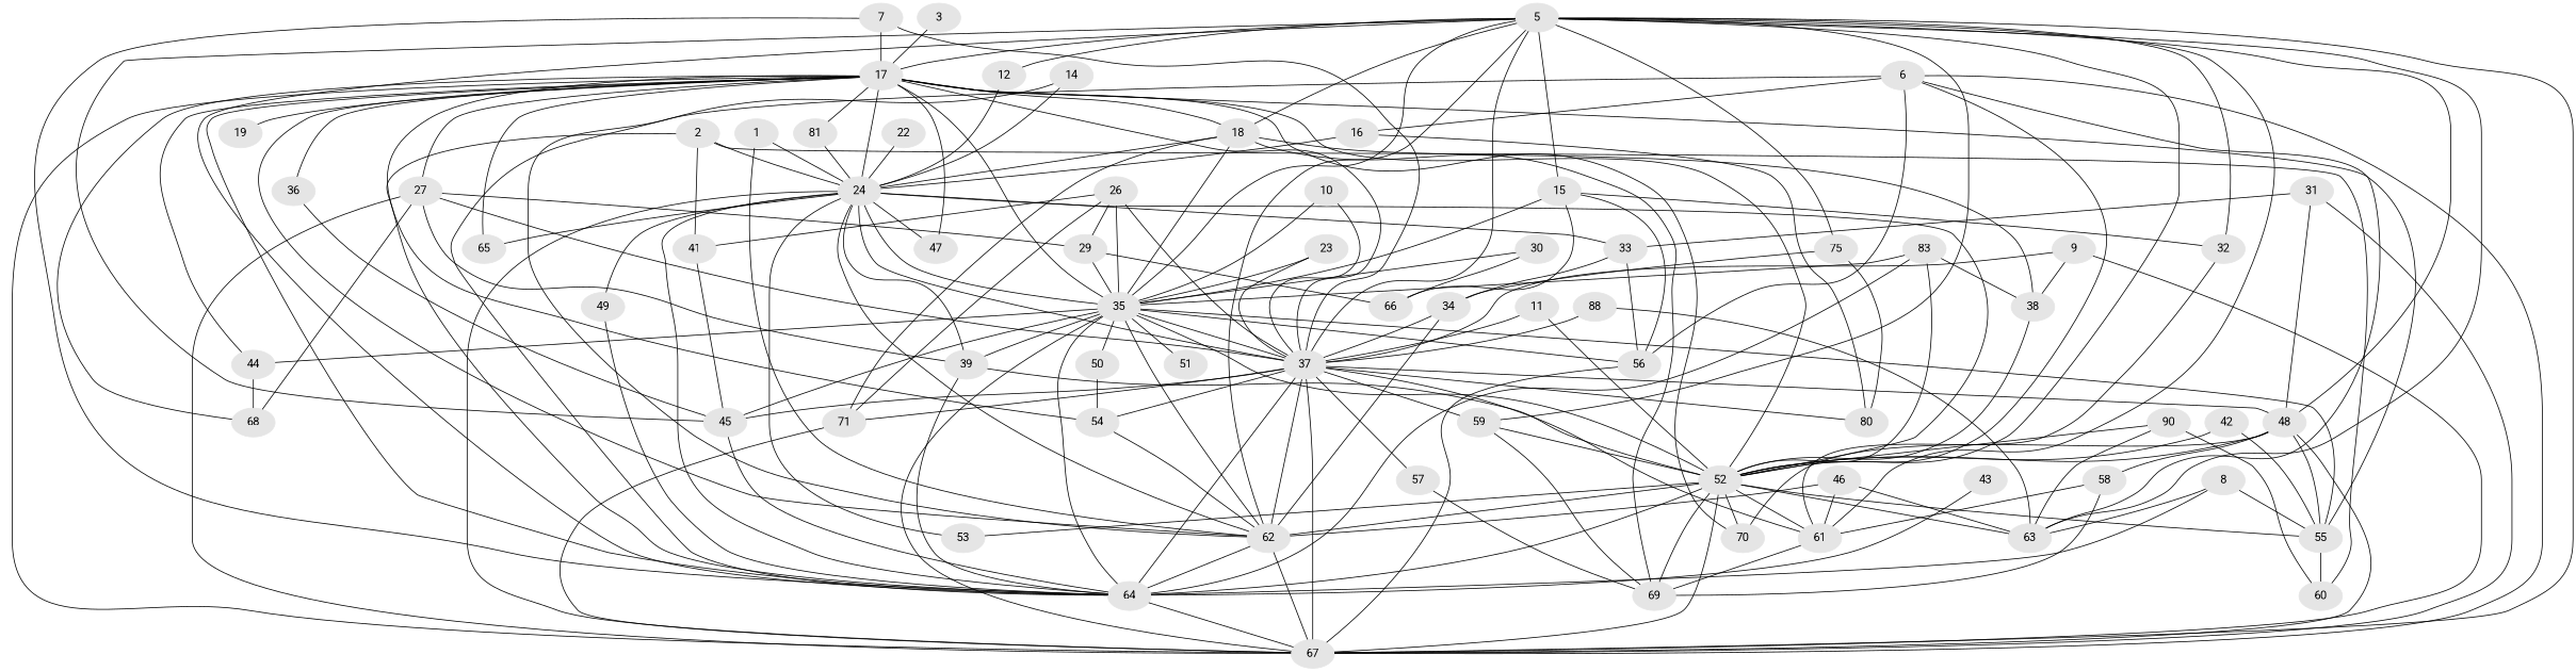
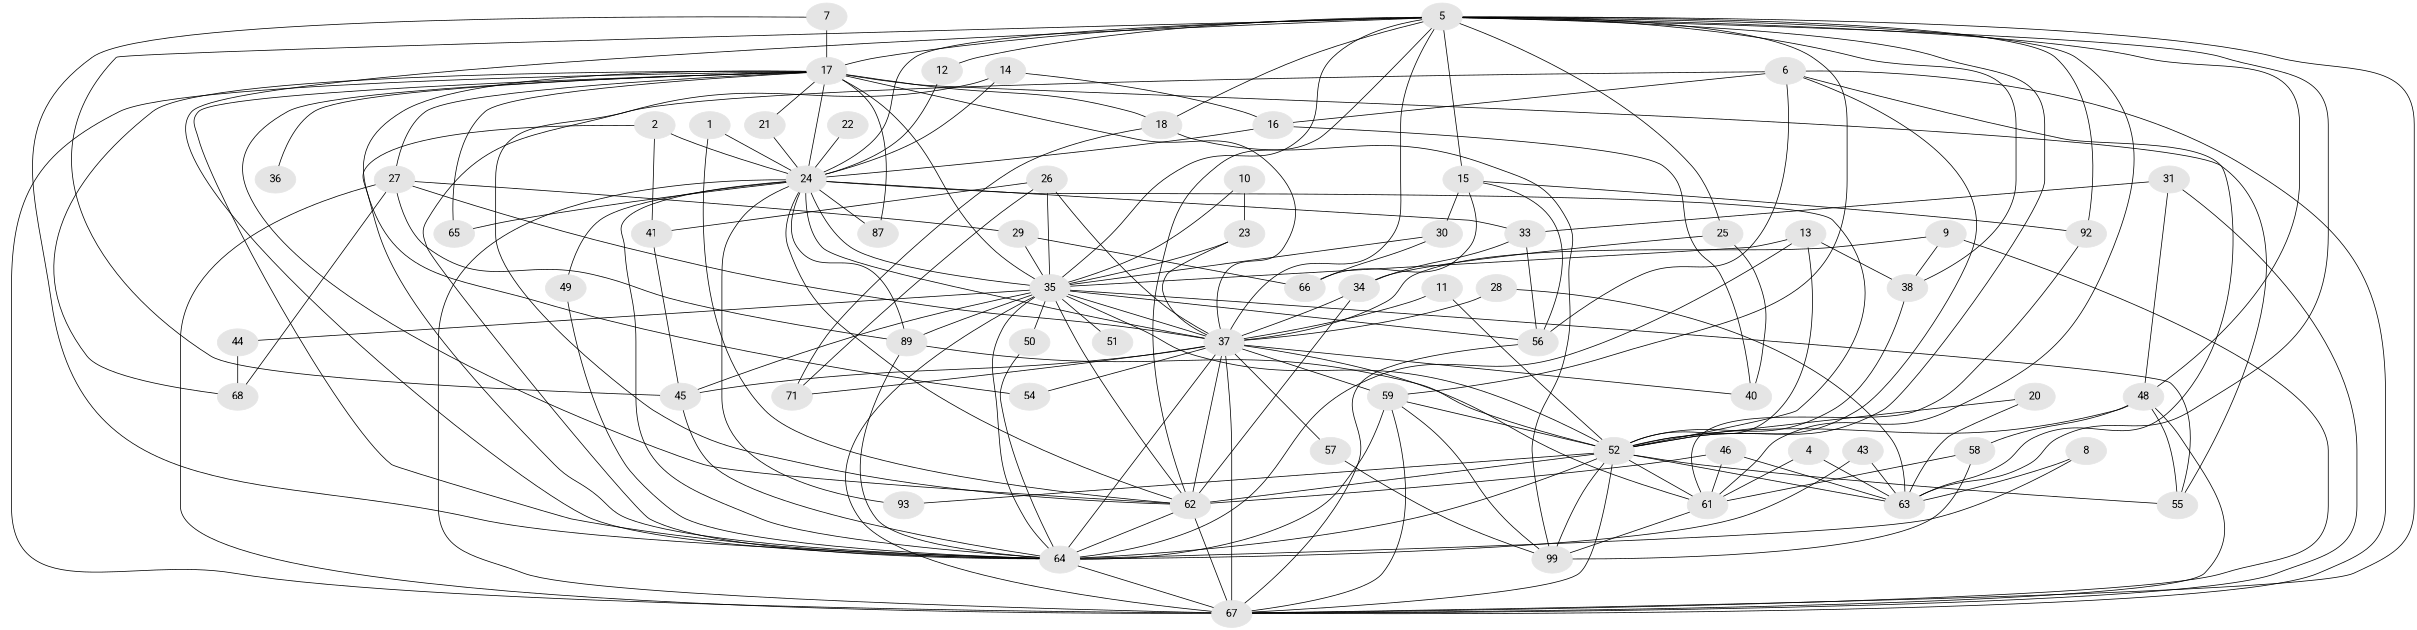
  graph {
    fontname=Roboto
    node [color=gray90 fontname=Roboto style=filled]
    edge [fontname=Roboto weight=1.0]
    1
    24
    62
    64
    35
    37
    52
    67
-   47
+   47 [label=87]
    65
    33
-   39
+   39 [label=89]
    49
-   53
+   53 [label=93]
    2
    41
-   60
    45
-   3
    17
    18
    55
-   19
-   21 [label=81]
+   21
    27
    36
    44
    54
    68
-   70
+   4
    61
    63
-   69
+   69 [label=99]
    5
    12
    15
-   25 [label=75]
-   32
+   25
+   32 [label=92]
    38
    48
    59
    56
    66
    71
-   40 [label=80]
+   40
    34
    50
    51
    57
    58
    6
    16
    7
    8
    9
    10
    11
-   13 [label=83]
+   13
    14
    29
-   20 [label=90]
+   20
    22
    23
    26
-   28 [label=88]
+   28
    30
    31
-   42
    43
    46
    1 -- 24
    1 -- 62
    24 -- 62
    24 -- 64
    24 -- 35
    24 -- 37
    24 -- 52 [weight=2.0]
    24 -- 67 [weight=3.0]
    24 -- 47
    24 -- 65
    24 -- 33
    24 -- 39
    24 -- 49
    24 -- 53
    62 -- 64 [weight=2.0]
    62 -- 67
    64 -- 67 [weight=2.0]
    35 -- 62
    35 -- 64
    35 -- 37
    35 -- 52 [weight=4.0]
    35 -- 67 [weight=2.0]
    35 -- 39
    35 -- 45
    35 -- 55
    35 -- 44
    35 -- 56
    35 -- 50
    35 -- 51
    37 -- 62 [weight=4.0]
    37 -- 64 [weight=3.0]
    37 -- 67 [weight=2.0]
    37 -- 45 [weight=2.0]
    37 -- 54 [weight=2.0]
    37 -- 61
-   37 -- 48
    37 -- 59
    37 -- 71
    37 -- 40
    37 -- 57
    52 -- 62 [weight=3.0]
    52 -- 64 [weight=2.0]
    52 -- 67 [weight=4.0]
    52 -- 53
    52 -- 55
-   52 -- 70
    52 -- 61
    52 -- 63 [weight=2.0]
    52 -- 69 [weight=2.0]
    33 -- 56
    33 -- 34
    39 -- 64
    39 -- 52
    49 -- 64
    2 -- 24
    2 -- 64
    2 -- 41
-   2 -- 60
    41 -- 45
    45 -- 64
-   3 -- 17
    17 -- 24
    17 -- 62
    17 -- 64
    17 -- 35 [weight=2.0]
    17 -- 37 [weight=2.0]
-   17 -- 52 [weight=2.0]
    17 -- 67
    17 -- 47
    17 -- 65
    17 -- 18
    17 -- 55
-   17 -- 19
    17 -- 21
    17 -- 27
    17 -- 36
-   17 -- 44
    17 -- 54
    17 -- 68
-   17 -- 70
-   18 -- 35
    18 -- 69
    18 -- 71
-   55 -- 60
    21 -- 24
    27 -- 37
    27 -- 67
    27 -- 39
    27 -- 68
    27 -- 29
-   36 -- 45
    44 -- 68
-   54 -- 62
+   4 -- 61
+   4 -- 63
    61 -- 69
-   18 -- 24
+   5 -- 24
    5 -- 62
    5 -- 64
    5 -- 35 [weight=2.0]
    5 -- 37 [weight=2.0]
    5 -- 52 [weight=2.0]
    5 -- 67
    5 -- 45
    5 -- 17
    5 -- 18
    5 -- 61
    5 -- 63
    5 -- 12
    5 -- 15
    5 -- 25
    5 -- 32
-   18 -- 38
+   5 -- 38
    5 -- 48
    5 -- 59
    12 -- 24
-   15 -- 35
+   15 -- 30
    15 -- 32
    15 -- 56
    15 -- 66
    25 -- 40
    25 -- 34
    32 -- 61
    38 -- 52
    48 -- 52
    48 -- 67
    48 -- 55
-   48 -- 70
    48 -- 58
+   59 -- 64
    59 -- 52 [weight=2.0]
-   71 -- 67
+   59 -- 67
    59 -- 69
    56 -- 67
    34 -- 62 [weight=2.0]
    34 -- 37
-   50 -- 54
+   50 -- 64
    57 -- 69
    58 -- 61
    58 -- 69
    6 -- 64
    6 -- 52
    6 -- 67
    6 -- 63
    6 -- 56
    6 -- 16
    16 -- 24
    16 -- 40
    7 -- 64
-   7 -- 37 [weight=2.0]
    7 -- 17
    8 -- 64
-   8 -- 55
    8 -- 63
    9 -- 37
    9 -- 67
    9 -- 38
    10 -- 35
-   10 -- 37
+   10 -- 23
    11 -- 37
    11 -- 52
    13 -- 64
    13 -- 35
    13 -- 52
    13 -- 38
    14 -- 24
    14 -- 62
+   14 -- 16
    29 -- 35
    29 -- 66
    20 -- 52
-   20 -- 60
    20 -- 63
    22 -- 24
    23 -- 35
    23 -- 37
    26 -- 35
    26 -- 37 [weight=2.0]
    26 -- 41
    26 -- 71
-   26 -- 29
    28 -- 37
    28 -- 63
    30 -- 35
    30 -- 66
    31 -- 67
    31 -- 33
    31 -- 48
-   42 -- 52 [weight=2.0]
-   42 -- 55
    43 -- 64
+   43 -- 63
    46 -- 62
    46 -- 61
    46 -- 63
  }
